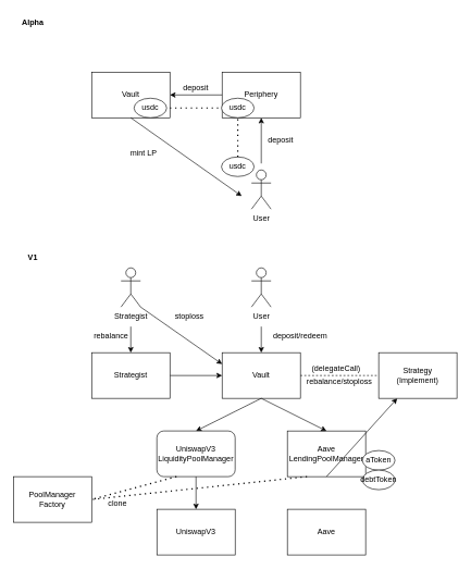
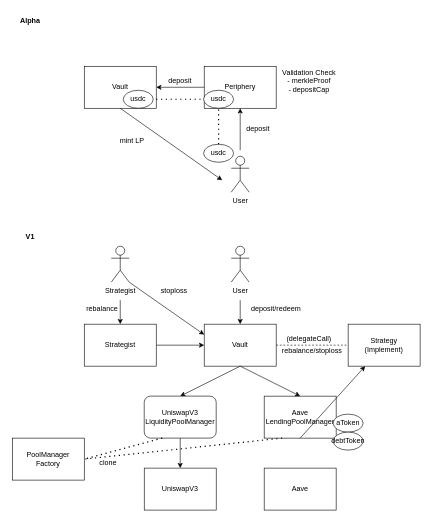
  <mxCell id="0" />
  <mxCell id="1" parent="0" />
  <mxCell id="2" value="Vault" style="rounded=0;whiteSpace=wrap;html=1;" parent="1" vertex="1"><mxGeometry x="140" y="110" width="120" height="70" as="geometry" /></mxCell>
  <mxCell id="3" value="Periphery" style="rounded=0;whiteSpace=wrap;html=1;" parent="1" vertex="1"><mxGeometry x="340" y="110" width="120" height="70" as="geometry" /></mxCell>
  <mxCell id="4" value="User" style="shape=umlActor;verticalLabelPosition=bottom;verticalAlign=top;html=1;outlineConnect=0;" parent="1" vertex="1"><mxGeometry x="385" y="260" width="30" height="60" as="geometry" /></mxCell>
  <mxCell id="5" value="" style="endArrow=classic;html=1;entryX=0.5;entryY=1;entryDx=0;entryDy=0;" parent="1" target="3" edge="1"><mxGeometry width="50" height="50" relative="1" as="geometry"><mxPoint x="400" y="250" as="sourcePoint" /><mxPoint x="420" y="280" as="targetPoint" /></mxGeometry></mxCell>
  <mxCell id="6" value="deposit" style="text;html=1;strokeColor=none;fillColor=none;align=center;verticalAlign=middle;whiteSpace=wrap;rounded=0;" parent="1" vertex="1"><mxGeometry x="400" y="200" width="60" height="30" as="geometry" /></mxCell>
  <mxCell id="7" value="" style="endArrow=classic;html=1;entryX=1;entryY=0.5;entryDx=0;entryDy=0;exitX=0;exitY=0.5;exitDx=0;exitDy=0;" parent="1" source="3" target="2" edge="1"><mxGeometry width="50" height="50" relative="1" as="geometry"><mxPoint x="370" y="330" as="sourcePoint" /><mxPoint x="420" y="280" as="targetPoint" /></mxGeometry></mxCell>
  <mxCell id="8" value="deposit" style="text;html=1;strokeColor=none;fillColor=none;align=center;verticalAlign=middle;whiteSpace=wrap;rounded=0;" parent="1" vertex="1"><mxGeometry x="270" y="120" width="60" height="30" as="geometry" /></mxCell>
  <mxCell id="9" value="mint LP" style="text;html=1;strokeColor=none;fillColor=none;align=center;verticalAlign=middle;whiteSpace=wrap;rounded=0;" parent="1" vertex="1"><mxGeometry x="190" y="220" width="60" height="30" as="geometry" /></mxCell>
  <mxCell id="10" value="" style="endArrow=classic;html=1;exitX=0.5;exitY=1;exitDx=0;exitDy=0;" parent="1" source="2" edge="1"><mxGeometry width="50" height="50" relative="1" as="geometry"><mxPoint x="370" y="330" as="sourcePoint" /><mxPoint x="370" y="300" as="targetPoint" /></mxGeometry></mxCell>
  <mxCell id="11" value="" style="group" parent="1" vertex="1" connectable="0"><mxGeometry x="200" y="150" width="60" height="30" as="geometry" /></mxCell>
  <mxCell id="12" value="" style="ellipse;whiteSpace=wrap;html=1;" parent="11" vertex="1"><mxGeometry x="5" width="50" height="30" as="geometry" /></mxCell>
  <mxCell id="13" value="usdc" style="text;html=1;strokeColor=none;fillColor=none;align=center;verticalAlign=middle;whiteSpace=wrap;rounded=0;" parent="11" vertex="1"><mxGeometry width="60" height="30" as="geometry" /></mxCell>
  <mxCell id="14" value="" style="group" parent="1" vertex="1" connectable="0"><mxGeometry x="334" y="150" width="60" height="30" as="geometry" /></mxCell>
  <mxCell id="15" value="" style="ellipse;whiteSpace=wrap;html=1;" parent="14" vertex="1"><mxGeometry x="5" width="50" height="30" as="geometry" /></mxCell>
  <mxCell id="16" value="usdc" style="text;html=1;strokeColor=none;fillColor=none;align=center;verticalAlign=middle;whiteSpace=wrap;rounded=0;" parent="14" vertex="1"><mxGeometry width="60" height="30" as="geometry" /></mxCell>
  <mxCell id="17" value="" style="group" parent="1" vertex="1" connectable="0"><mxGeometry x="334" y="240" width="60" height="30" as="geometry" /></mxCell>
  <mxCell id="18" value="" style="ellipse;whiteSpace=wrap;html=1;" parent="17" vertex="1"><mxGeometry x="5" width="50" height="30" as="geometry" /></mxCell>
  <mxCell id="19" value="usdc" style="text;html=1;strokeColor=none;fillColor=none;align=center;verticalAlign=middle;whiteSpace=wrap;rounded=0;" parent="17" vertex="1"><mxGeometry width="60" height="30" as="geometry" /></mxCell>
  <mxCell id="20" value="" style="endArrow=none;dashed=1;html=1;dashPattern=1 3;strokeWidth=2;entryX=0.5;entryY=1;entryDx=0;entryDy=0;exitX=0.5;exitY=0;exitDx=0;exitDy=0;" parent="1" source="19" target="16" edge="1"><mxGeometry width="50" height="50" relative="1" as="geometry"><mxPoint x="370" y="240" as="sourcePoint" /><mxPoint x="420" y="280" as="targetPoint" /></mxGeometry></mxCell>
  <mxCell id="21" value="" style="endArrow=none;dashed=1;html=1;dashPattern=1 3;strokeWidth=2;exitX=0;exitY=0.5;exitDx=0;exitDy=0;" parent="1" source="16" target="13" edge="1"><mxGeometry width="50" height="50" relative="1" as="geometry"><mxPoint x="374" y="250" as="sourcePoint" /><mxPoint x="374" y="190" as="targetPoint" /></mxGeometry></mxCell>
+ <mxCell id="22" value="Validation Check&lt;br&gt;- merkleProof&lt;br&gt;- depositCap" style="text;html=1;strokeColor=none;fillColor=none;align=center;verticalAlign=middle;whiteSpace=wrap;rounded=0;" parent="1" vertex="1"><mxGeometry x="460" y="120" width="110" height="30" as="geometry" /></mxCell>
  <mxCell id="23" value="Vault" style="rounded=0;whiteSpace=wrap;html=1;" parent="1" vertex="1"><mxGeometry x="340" y="540" width="120" height="70" as="geometry" /></mxCell>
  <mxCell id="24" value="User" style="shape=umlActor;verticalLabelPosition=bottom;verticalAlign=top;html=1;outlineConnect=0;" parent="1" vertex="1"><mxGeometry x="385" y="410" width="30" height="60" as="geometry" /></mxCell>
  <mxCell id="25" value="" style="endArrow=classic;html=1;entryX=0.5;entryY=0;entryDx=0;entryDy=0;" parent="1" target="23" edge="1"><mxGeometry width="50" height="50" relative="1" as="geometry"><mxPoint x="400" y="500" as="sourcePoint" /><mxPoint x="400" y="550" as="targetPoint" /></mxGeometry></mxCell>
  <mxCell id="26" value="deposit/redeem" style="text;html=1;strokeColor=none;fillColor=none;align=center;verticalAlign=middle;whiteSpace=wrap;rounded=0;" parent="1" vertex="1"><mxGeometry x="410" y="500" width="100" height="30" as="geometry" /></mxCell>
  <mxCell id="27" value="" style="endArrow=classic;html=1;entryX=0;entryY=0.5;entryDx=0;entryDy=0;exitX=1;exitY=0.5;exitDx=0;exitDy=0;" parent="1" target="23" edge="1"><mxGeometry width="50" height="50" relative="1" as="geometry"><mxPoint x="260" y="575" as="sourcePoint" /><mxPoint x="420" y="720" as="targetPoint" /></mxGeometry></mxCell>
  <mxCell id="28" value="" style="endArrow=classic;html=1;exitX=0.5;exitY=1;exitDx=0;exitDy=0;entryX=0.5;entryY=0;entryDx=0;entryDy=0;" parent="1" source="23" target="30" edge="1"><mxGeometry width="50" height="50" relative="1" as="geometry"><mxPoint x="370" y="770" as="sourcePoint" /><mxPoint x="370" y="740" as="targetPoint" /></mxGeometry></mxCell>
  <mxCell id="29" value="Strategist" style="shape=umlActor;verticalLabelPosition=bottom;verticalAlign=top;html=1;outlineConnect=0;" parent="1" vertex="1"><mxGeometry x="185" y="410" width="30" height="60" as="geometry" /></mxCell>
  <mxCell id="30" value="UniswapV3&lt;br&gt;LiquidityPoolManager" style="whiteSpace=wrap;html=1;rounded=1;" parent="1" vertex="1"><mxGeometry x="240" y="660" width="120" height="70" as="geometry" /></mxCell>
  <mxCell id="31" value="Aave&lt;br&gt;LendingPoolManager" style="rounded=0;whiteSpace=wrap;html=1;" parent="1" vertex="1"><mxGeometry x="440" y="660" width="120" height="70" as="geometry" /></mxCell>
  <mxCell id="32" value="" style="endArrow=classic;html=1;exitX=0.5;exitY=1;exitDx=0;exitDy=0;entryX=0.5;entryY=0;entryDx=0;entryDy=0;" parent="1" source="23" target="31" edge="1"><mxGeometry width="50" height="50" relative="1" as="geometry"><mxPoint x="410" y="630" as="sourcePoint" /><mxPoint x="300" y="690" as="targetPoint" /></mxGeometry></mxCell>
  <mxCell id="33" value="UniswapV3" style="rounded=0;whiteSpace=wrap;html=1;" parent="1" vertex="1"><mxGeometry x="240" y="780" width="120" height="70" as="geometry" /></mxCell>
  <mxCell id="34" value="" style="endArrow=classic;html=1;exitX=0.5;exitY=1;exitDx=0;exitDy=0;entryX=0.5;entryY=0;entryDx=0;entryDy=0;" parent="1" source="30" target="33" edge="1"><mxGeometry width="50" height="50" relative="1" as="geometry"><mxPoint x="410" y="620" as="sourcePoint" /><mxPoint x="310" y="670" as="targetPoint" /></mxGeometry></mxCell>
  <mxCell id="35" value="" style="endArrow=classic;html=1;exitX=0.5;exitY=1;exitDx=0;exitDy=0;" parent="1" source="31" target="49" edge="1"><mxGeometry width="50" height="50" relative="1" as="geometry"><mxPoint x="310" y="740" as="sourcePoint" /><mxPoint x="310" y="810" as="targetPoint" /></mxGeometry></mxCell>
  <mxCell id="36" value="Aave" style="rounded=0;whiteSpace=wrap;html=1;" parent="1" vertex="1"><mxGeometry x="440" y="780" width="120" height="70" as="geometry" /></mxCell>
  <mxCell id="37" value="" style="group" parent="1" vertex="1" connectable="0"><mxGeometry x="550" y="690" width="60" height="30" as="geometry" /></mxCell>
  <mxCell id="38" value="" style="ellipse;whiteSpace=wrap;html=1;" parent="37" vertex="1"><mxGeometry x="5" width="50" height="30" as="geometry" /></mxCell>
  <mxCell id="39" value="aToken" style="text;html=1;strokeColor=none;fillColor=none;align=center;verticalAlign=middle;whiteSpace=wrap;rounded=0;" parent="37" vertex="1"><mxGeometry width="60" height="30" as="geometry" /></mxCell>
  <mxCell id="40" value="" style="group" parent="1" vertex="1" connectable="0"><mxGeometry x="550" y="720" width="60" height="30" as="geometry" /></mxCell>
  <mxCell id="41" value="" style="ellipse;whiteSpace=wrap;html=1;" parent="40" vertex="1"><mxGeometry x="5" width="50" height="30" as="geometry" /></mxCell>
  <mxCell id="42" value="debtToken" style="text;html=1;strokeColor=none;fillColor=none;align=center;verticalAlign=middle;whiteSpace=wrap;rounded=0;" parent="40" vertex="1"><mxGeometry width="60" height="30" as="geometry" /></mxCell>
  <mxCell id="43" value="PoolManager&lt;br&gt;Factory" style="rounded=0;whiteSpace=wrap;html=1;" parent="1" vertex="1"><mxGeometry x="20" y="730" width="120" height="70" as="geometry" /></mxCell>
  <mxCell id="44" value="" style="endArrow=none;dashed=1;html=1;dashPattern=1 3;strokeWidth=2;exitX=0.25;exitY=1;exitDx=0;exitDy=0;entryX=1;entryY=0.5;entryDx=0;entryDy=0;" parent="1" source="30" target="43" edge="1"><mxGeometry width="50" height="50" relative="1" as="geometry"><mxPoint x="570" y="460" as="sourcePoint" /><mxPoint x="180" y="775" as="targetPoint" /></mxGeometry></mxCell>
  <mxCell id="45" value="" style="endArrow=none;dashed=1;html=1;dashPattern=1 3;strokeWidth=2;exitX=0.25;exitY=1;exitDx=0;exitDy=0;entryX=1;entryY=0.5;entryDx=0;entryDy=0;" parent="1" source="31" target="43" edge="1"><mxGeometry width="50" height="50" relative="1" as="geometry"><mxPoint x="370" y="687.5" as="sourcePoint" /><mxPoint x="570" y="590" as="targetPoint" /></mxGeometry></mxCell>
  <mxCell id="46" value="clone" style="text;html=1;strokeColor=none;fillColor=none;align=center;verticalAlign=middle;whiteSpace=wrap;rounded=0;" parent="1" vertex="1"><mxGeometry x="150" y="756" width="60" height="30" as="geometry" /></mxCell>
  <mxCell id="47" value="V1" style="text;html=1;strokeColor=none;fillColor=none;align=center;verticalAlign=middle;whiteSpace=wrap;rounded=0;fontStyle=1" parent="1" vertex="1"><mxGeometry x="20" y="380" width="60" height="30" as="geometry" /></mxCell>
  <mxCell id="48" value="Alpha" style="text;html=1;strokeColor=none;fillColor=none;align=center;verticalAlign=middle;whiteSpace=wrap;rounded=0;fontStyle=1" parent="1" vertex="1"><mxGeometry x="20" y="20" width="60" height="30" as="geometry" /></mxCell>
  <mxCell id="49" value="Strategy&lt;br&gt;(Implement)" style="rounded=0;whiteSpace=wrap;html=1;" parent="1" vertex="1"><mxGeometry x="580" y="540" width="120" height="70" as="geometry" /></mxCell>
  <mxCell id="50" value="rebalance" style="text;html=1;strokeColor=none;fillColor=none;align=center;verticalAlign=middle;whiteSpace=wrap;rounded=0;" parent="1" vertex="1"><mxGeometry x="140" y="500" width="60" height="30" as="geometry" /></mxCell>
  <mxCell id="51" value="(delegateCall)" style="text;html=1;strokeColor=none;fillColor=none;align=center;verticalAlign=middle;whiteSpace=wrap;rounded=0;" parent="1" vertex="1"><mxGeometry x="485" y="550" width="60" height="30" as="geometry" /></mxCell>
  <mxCell id="52" value="" style="endArrow=none;dashed=1;html=1;entryX=0;entryY=0.5;entryDx=0;entryDy=0;exitX=1;exitY=0.5;exitDx=0;exitDy=0;" edge="1" parent="1" source="23" target="49"><mxGeometry width="50" height="50" relative="1" as="geometry"><mxPoint x="360" y="650" as="sourcePoint" /><mxPoint x="410" y="600" as="targetPoint" /></mxGeometry></mxCell>
  <mxCell id="53" value="rebalance/stoploss" style="text;html=1;strokeColor=none;fillColor=none;align=center;verticalAlign=middle;whiteSpace=wrap;rounded=0;" vertex="1" parent="1"><mxGeometry x="490" y="570" width="60" height="30" as="geometry" /></mxCell>
  <mxCell id="54" value="Strategist" style="rounded=0;whiteSpace=wrap;html=1;" vertex="1" parent="1"><mxGeometry x="140" y="540" width="120" height="70" as="geometry" /></mxCell>
  <mxCell id="55" value="" style="endArrow=classic;html=1;entryX=0.5;entryY=0;entryDx=0;entryDy=0;" edge="1" parent="1" target="54"><mxGeometry width="50" height="50" relative="1" as="geometry"><mxPoint x="200" y="500" as="sourcePoint" /><mxPoint x="350" y="585" as="targetPoint" /></mxGeometry></mxCell>
  <mxCell id="56" value="stoploss" style="text;html=1;strokeColor=none;fillColor=none;align=center;verticalAlign=middle;whiteSpace=wrap;rounded=0;" vertex="1" parent="1"><mxGeometry x="260" y="470" width="60" height="30" as="geometry" /></mxCell>
  <mxCell id="57" value="" style="endArrow=classic;html=1;entryX=0;entryY=0.25;entryDx=0;entryDy=0;exitX=1;exitY=1;exitDx=0;exitDy=0;exitPerimeter=0;" edge="1" parent="1" source="29" target="23"><mxGeometry width="50" height="50" relative="1" as="geometry"><mxPoint x="210" y="510" as="sourcePoint" /><mxPoint x="210" y="550" as="targetPoint" /></mxGeometry></mxCell>
